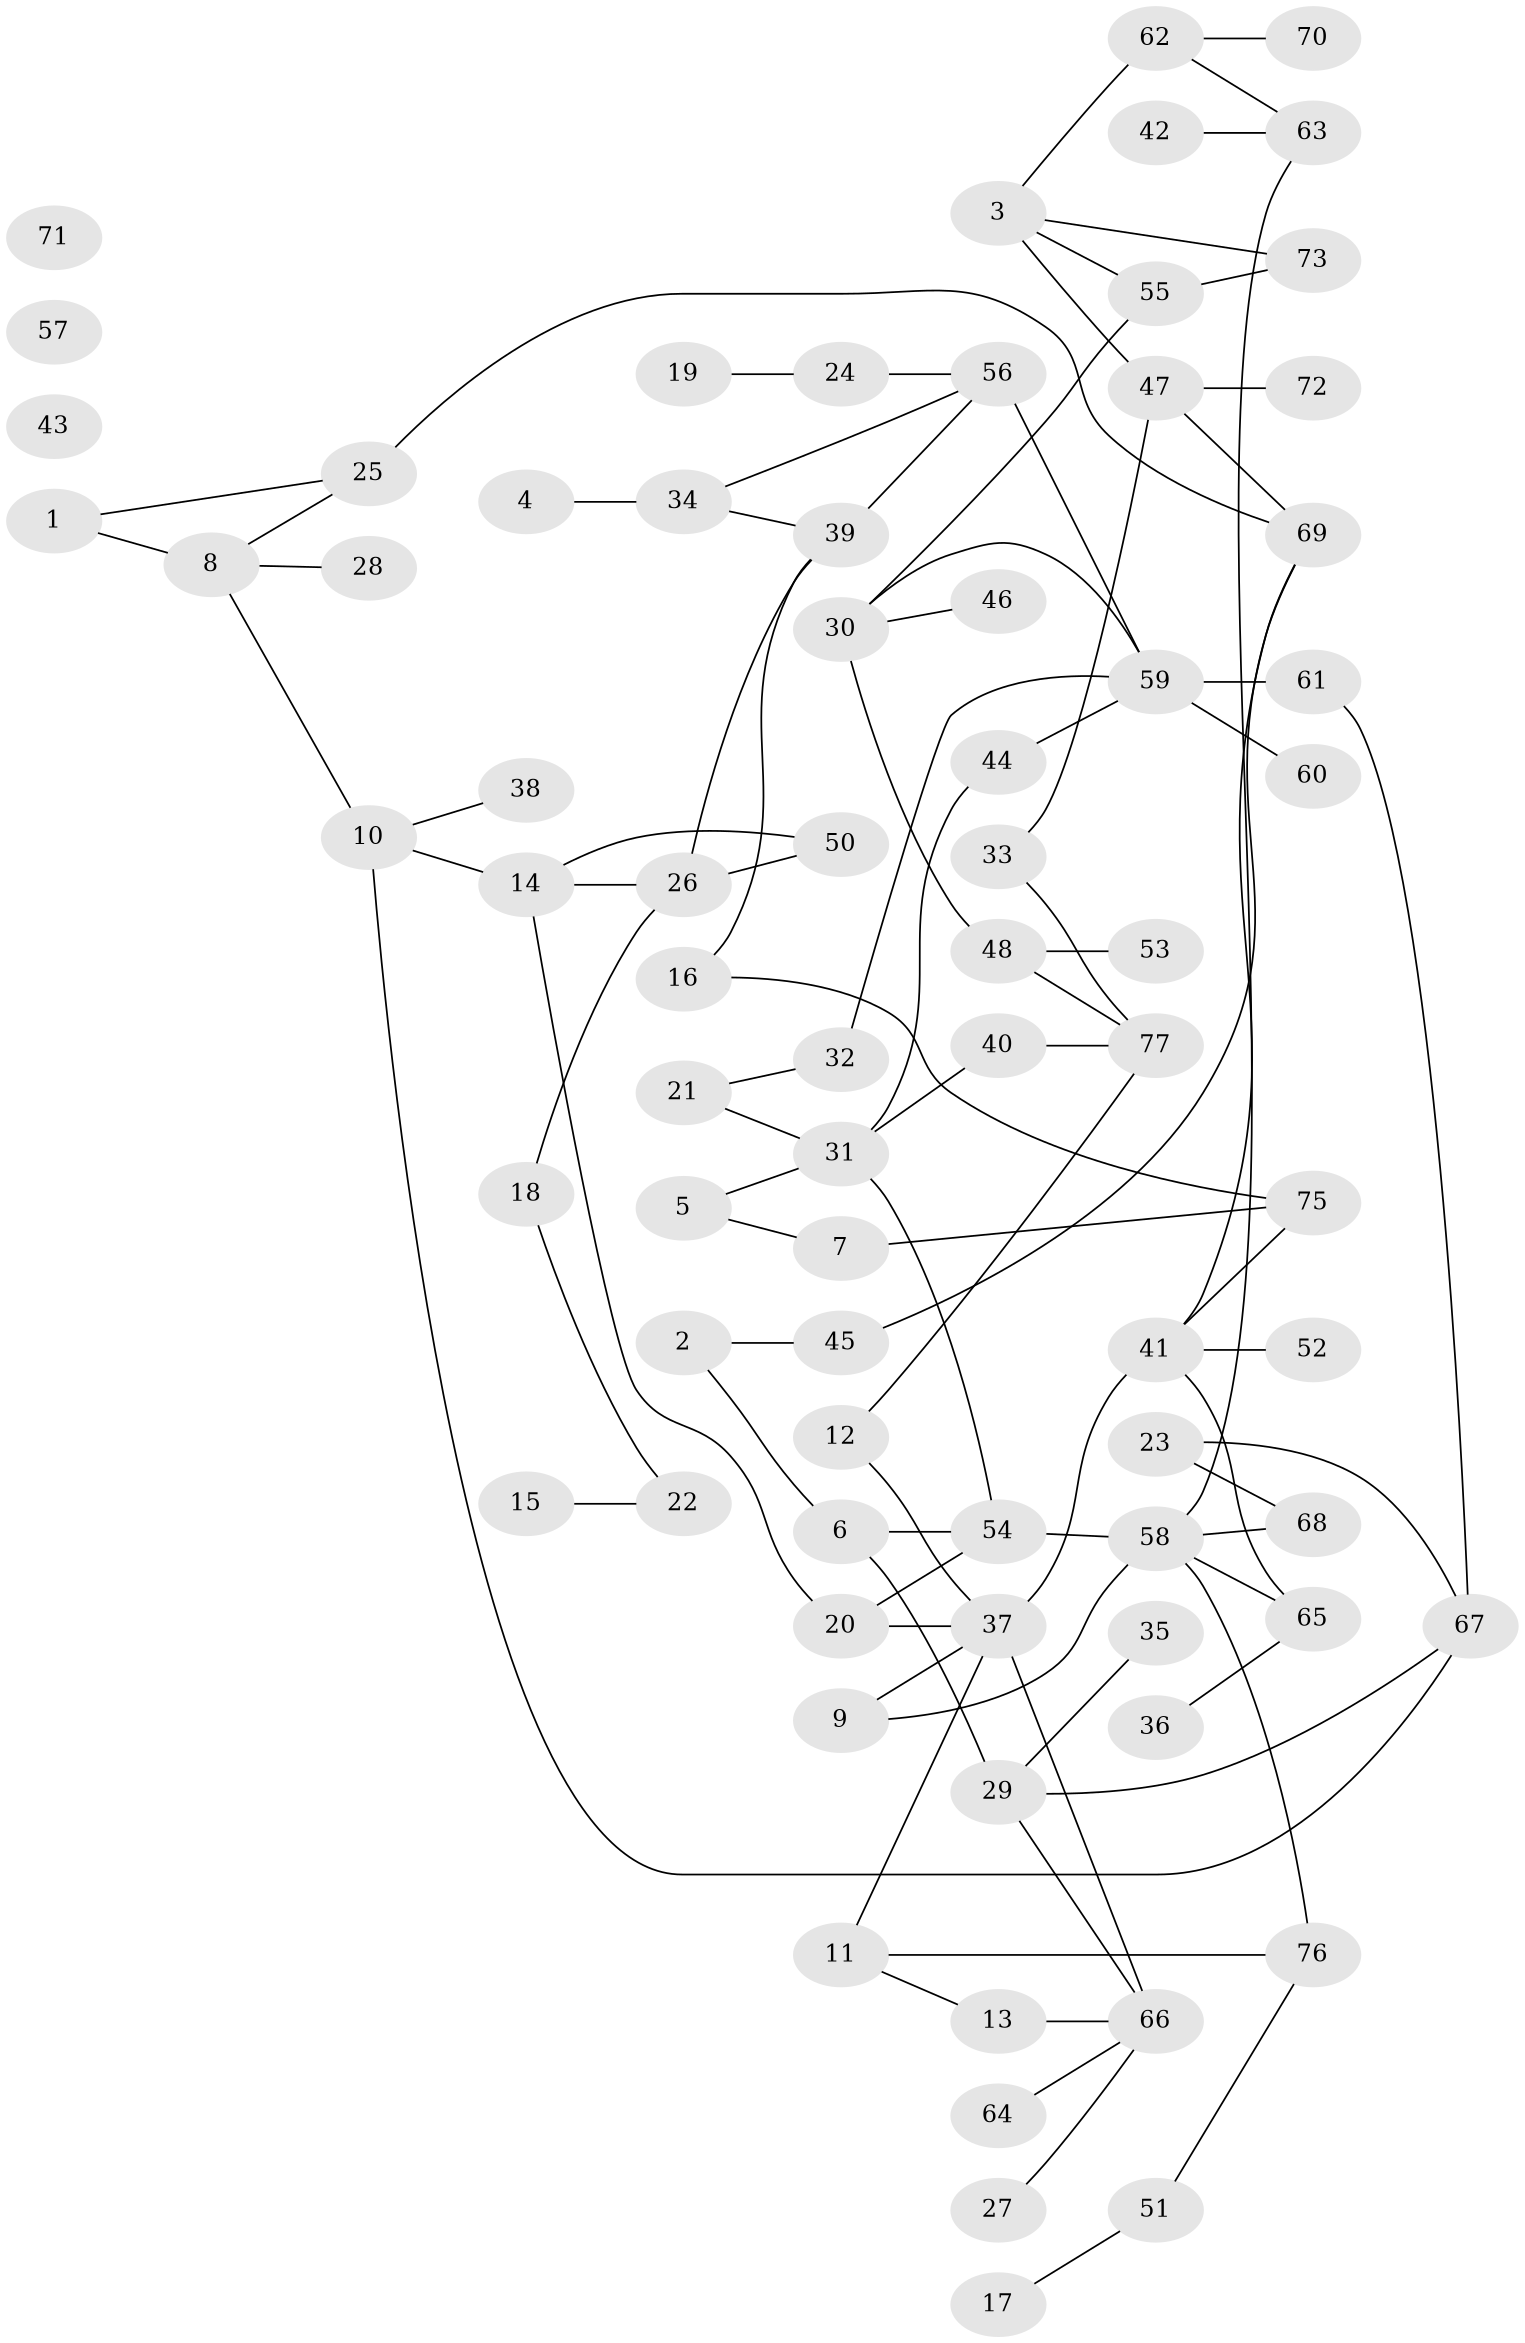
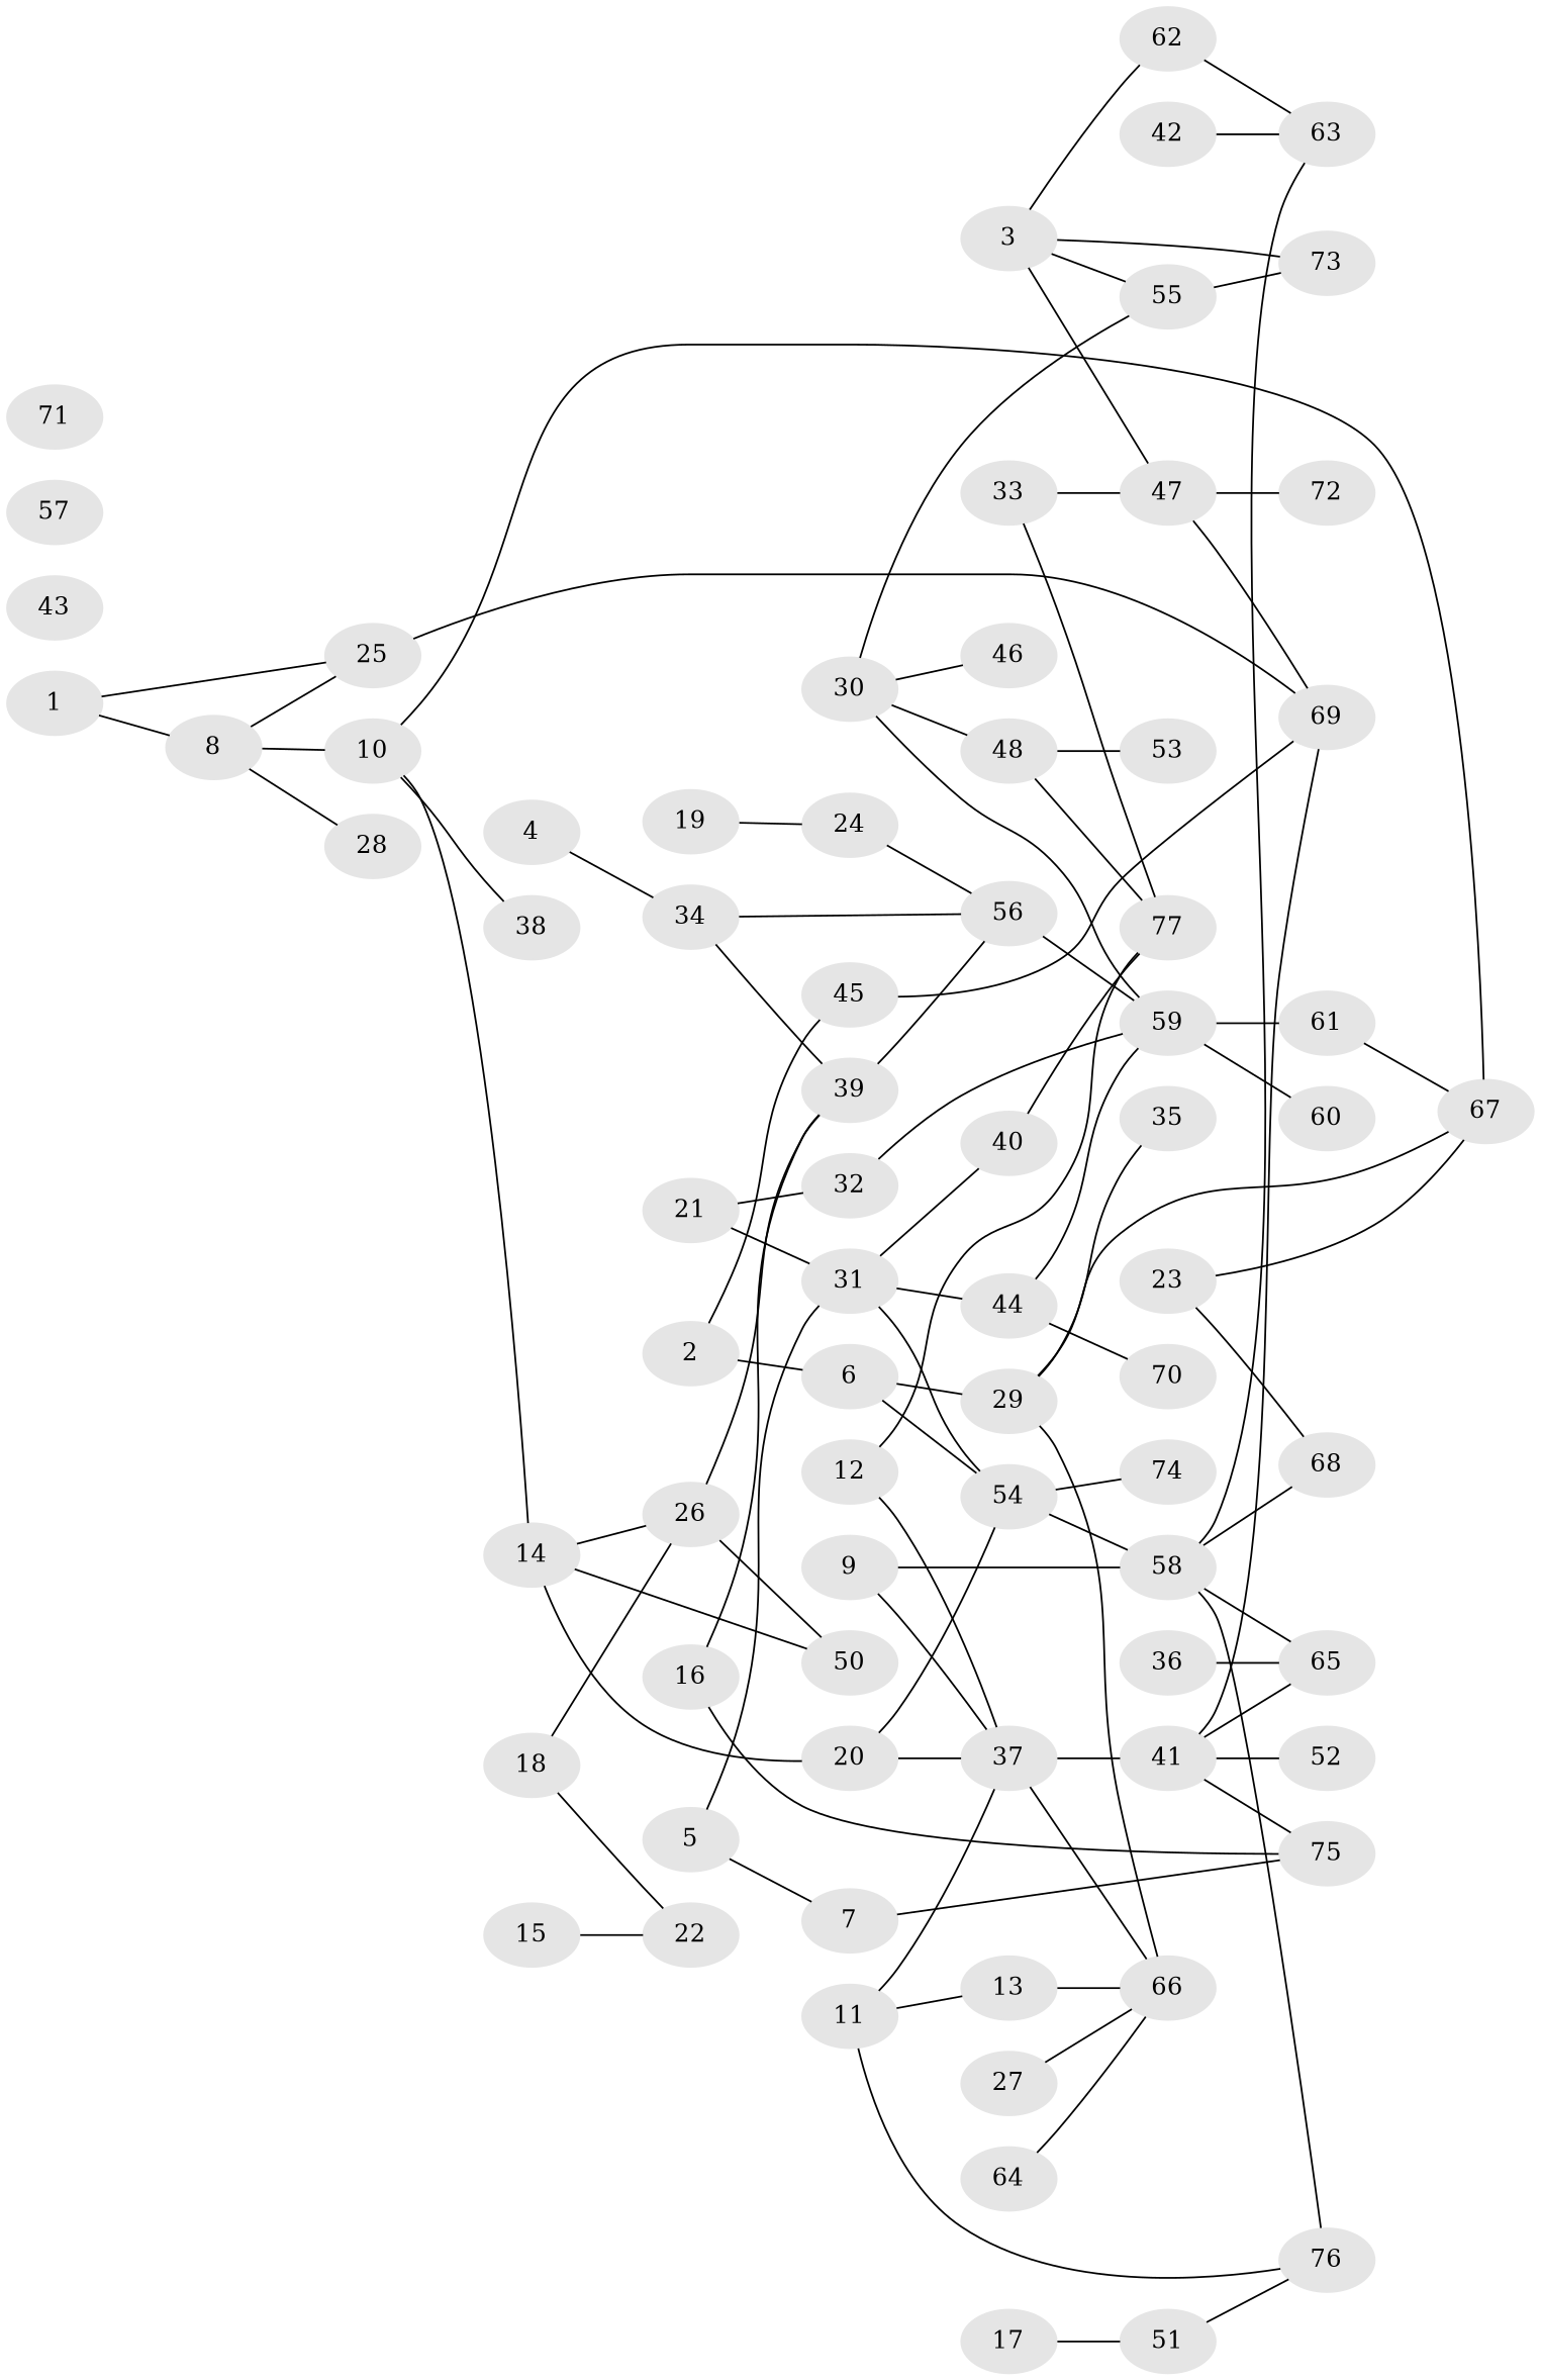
  graph {
    rankdir=LR
    node [color=gray90 style=filled]
    1
    8
    25
    10
    28
    69
    2
    6
    45
    29
    54
    3
    47
    55
    62
    73
    72
    63
    70
    4
    34
    39
    56
    5
    7
    31
    75
    40
    44
    67
    66
    35
    58
+   74
    14
    38
    9
    37
    41
    76
    68
    65
    20
    26
    50
    11
    13
    12
    77
    15
    22
    16
    17
    51
    18
    19
    24
    21
    32
    59
    23
    27
    30
    46
    48
    53
    60
    61
    33
    36
    52
    42
    43
    57
    64
    71
    1 -- 8
    1 -- 25
    8 -- 25
    8 -- 10
    8 -- 28
    25 -- 69
    10 -- 67
    10 -- 14
    10 -- 38
    2 -- 6
    2 -- 45
    6 -- 29
    6 -- 54
    45 -- 69
    29 -- 67
    29 -- 66
    29 -- 35
    54 -- 58
+   54 -- 74
    3 -- 47
    3 -- 55
    3 -- 62
    3 -- 73
    47 -- 69
    47 -- 72
    55 -- 73
    62 -- 63
-   62 -- 70
+   44 -- 70
    4 -- 34
    34 -- 39
    34 -- 56
    39 -- 56
    56 -- 59
    5 -- 7
    5 -- 31
    7 -- 75
    31 -- 54
    31 -- 40
    31 -- 44
    40 -- 77
    44 -- 59
    58 -- 63
    58 -- 76
    58 -- 68
    58 -- 65
    14 -- 20
    14 -- 26
    14 -- 50
    9 -- 58
    9 -- 37
    37 -- 66
    37 -- 41
    41 -- 69
    41 -- 75
    41 -- 65
    41 -- 52
    20 -- 54
    20 -- 37
    26 -- 39
    26 -- 50
    11 -- 37
    11 -- 76
    11 -- 13
    13 -- 66
    12 -- 37
    12 -- 77
    15 -- 22
    16 -- 39
    16 -- 75
    17 -- 51
    51 -- 76
    18 -- 26
    18 -- 22
    19 -- 24
    24 -- 56
    21 -- 31
    21 -- 32
    32 -- 59
    59 -- 60
    59 -- 61
    23 -- 67
    23 -- 68
    27 -- 66
    30 -- 55
    30 -- 59
    30 -- 46
    30 -- 48
    48 -- 77
    48 -- 53
    61 -- 67
    33 -- 47
    33 -- 77
    36 -- 65
    42 -- 63
    64 -- 66
  }
